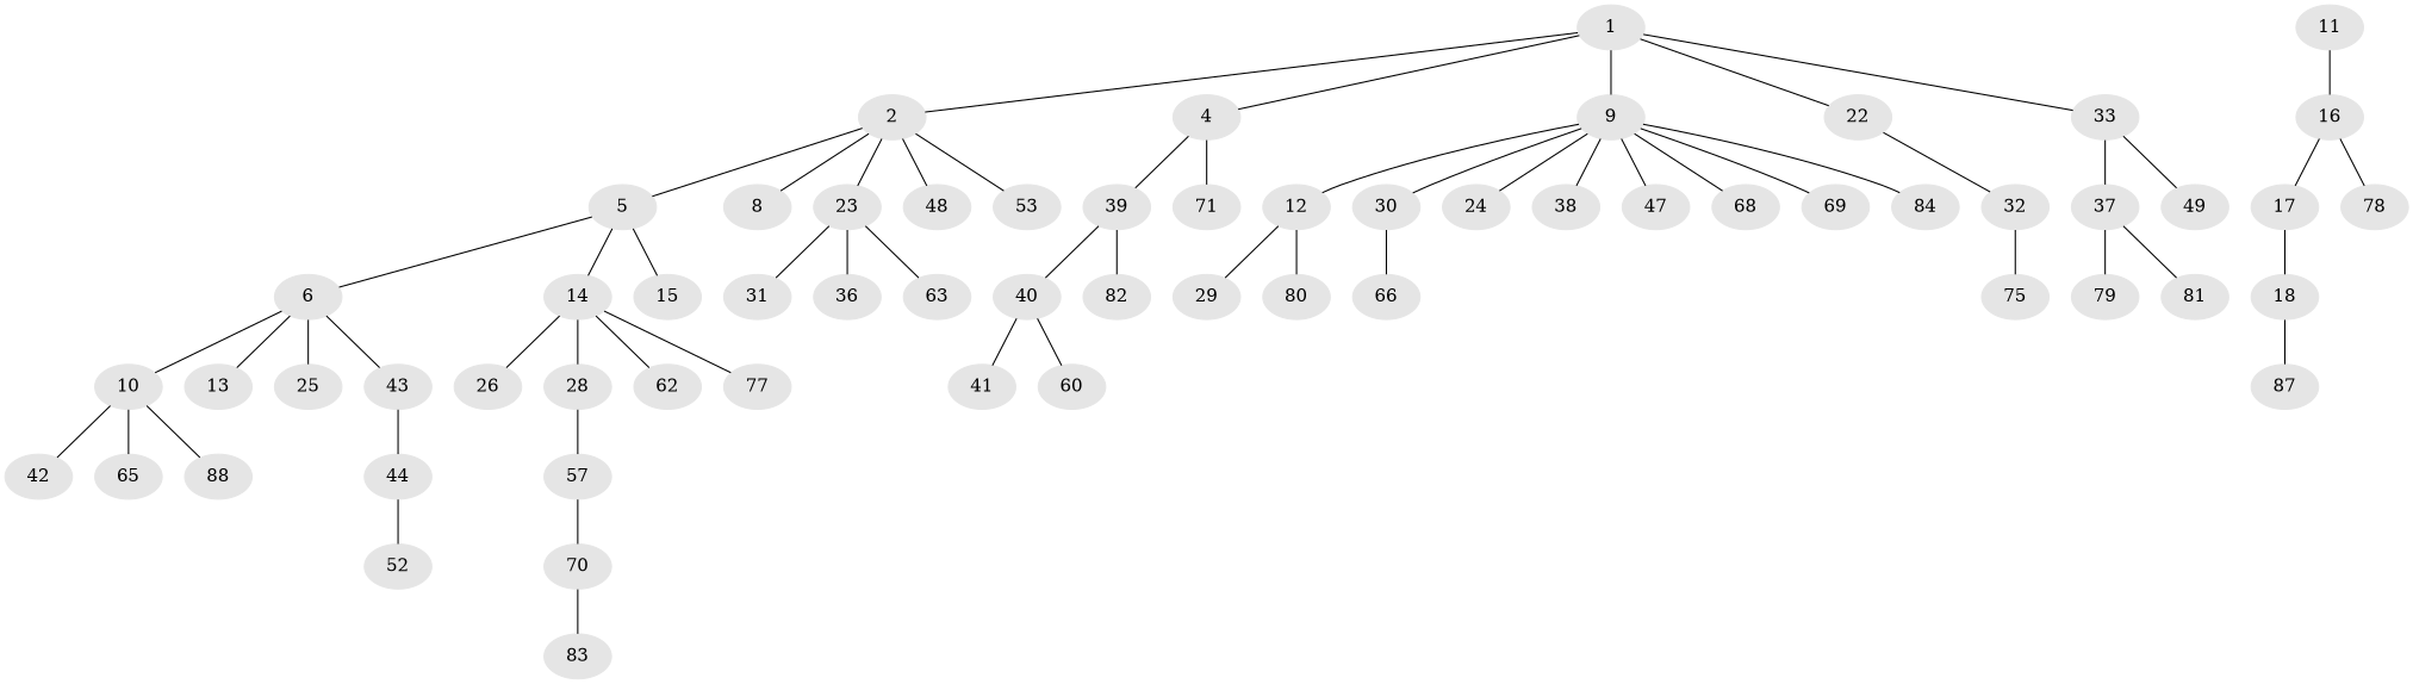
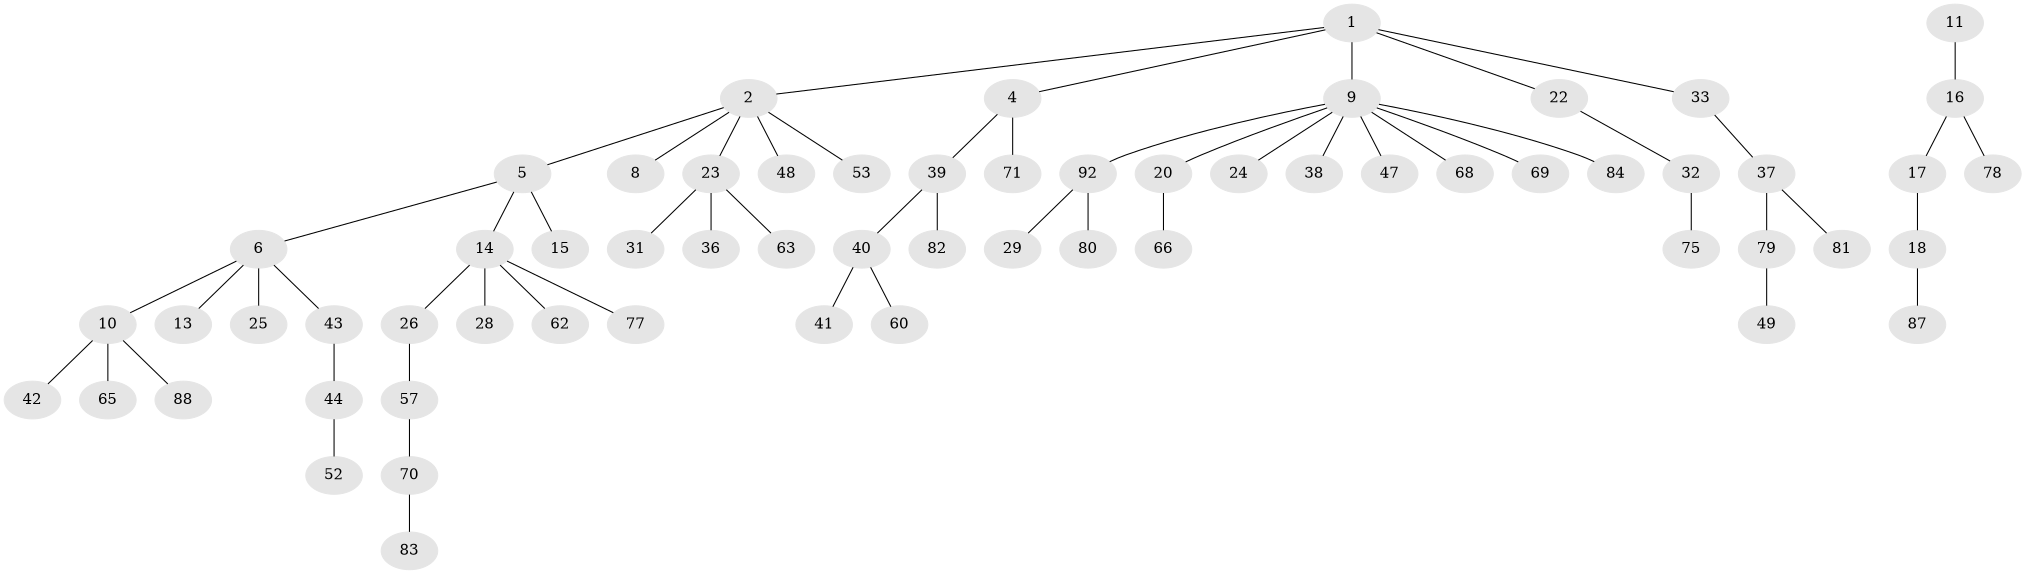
  graph {
    node [color=gray90 style=filled]
    1 [super="+3"]
    2 [super="+21"]
    4 [super="+27"]
    9 [super="+19"]
    22 [super="+30"]
    n6 [label=33]
    5 [super="+67"]
    8
    23 [super="+74"]
    48
    53
    39 [super="+59"]
    71
-   12 [super="+72"]
-   20 [super="+54" label=30]
+   12 [super="+72" label=92]
+   20 [super="+54"]
    24
    38 [super="+51"]
    47
    68
    69
    84
    32 [super="+56"]
    37 [super="+61"]
    49 [super="+55"]
    6 [super="+7"]
    14 [super="+58"]
    15
    31 [super="+46"]
    36
    63
    40 [super="+50"]
    82
    10 [super="+33"]
    13
    25 [super="+89"]
    43 [super="+64"]
    26
    28
    62
    77
    42
    65
    88
    44
    16 [super="+35"]
    11
    29
    80
    66
    17 [super="+45"]
    78
    57 [super="+73"]
    18 [super="+86"]
    87
    75
    70 [super="+85"]
    79
    81
    41
    60
    52 [super="+76"]
    83
    1 -- 2
    1 -- 4
    1 -- 9
    1 -- 22
    1 -- n6
    2 -- 5
    2 -- 8
    2 -- 23
    2 -- 48
    2 -- 53
    4 -- 39
    4 -- 71
    9 -- 12
    9 -- 20
    9 -- 24
    9 -- 38
    9 -- 47
    9 -- 68
    9 -- 69
    9 -- 84
    22 -- 32
    n6 -- 37
-   n6 -- 49
+   79 -- 49
    5 -- 6
    5 -- 14
    5 -- 15
    23 -- 31
    23 -- 36
    23 -- 63
    39 -- 40
    39 -- 82
    12 -- 29
    12 -- 80
    20 -- 66
    32 -- 75
    37 -- 79
    37 -- 81
    6 -- 10
    6 -- 13
    6 -- 25
    6 -- 43
    14 -- 26
    14 -- 28
    14 -- 62
    14 -- 77
    40 -- 41
    40 -- 60
    10 -- 42
    10 -- 65
    10 -- 88
    43 -- 44
-   28 -- 57
+   26 -- 57
    44 -- 52
    16 -- 17
    16 -- 78
    11 -- 16
    17 -- 18
    57 -- 70
    18 -- 87
    70 -- 83
  }
